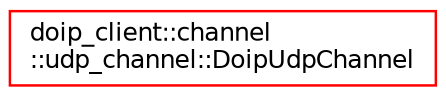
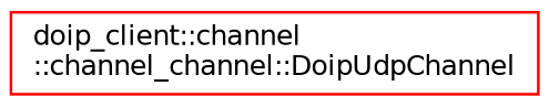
  digraph {
    rankdir=LR
-   n1 [color=red fillcolor=white fontname=Helvetica fontsize=10 height=0.2 label="doip_client::channel\l::udp_channel::DoipUdpChannel" shape=record style=filled width=0.4]
+   n1 [color=red fillcolor=white fontname=Helvetica fontsize=10 height=0.2 label="doip_client::channel\l::channel_channel::DoipUdpChannel" shape=record style=filled width=0.4]
  }
